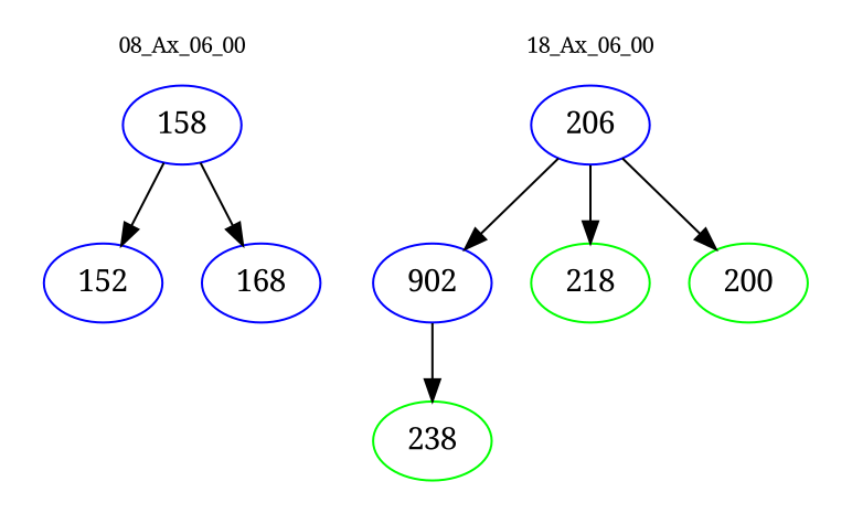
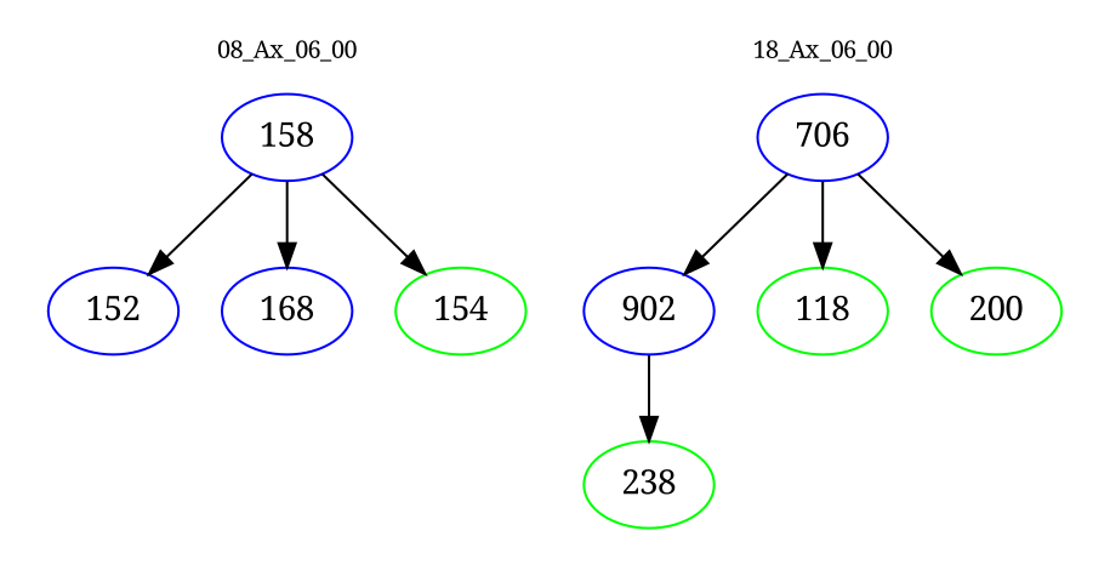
  digraph {
    fontname="Noto Serif"
    node [color=blue fontname="Noto Serif"]
    edge [color=black fontname="Noto Serif"]
    n1 [label=158]
    n2 [label=152]
    n3 [label=168]
-   n5 [label=206]
+   n4 [color=green label=154]
+   n5 [label=706]
    n6 [label=902]
-   n7 [color=green label=218]
+   n7 [color=green label=118]
    n8 [color=green label=200]
    n9 [color=green label=238]
    subgraph cluster_1 {
      color=white
      fontsize=10
      label="08_Ax_06_00"
      n1
      n2
      n3
+     n4
    }
    subgraph cluster_2 {
      color=white
      fontsize=10
      label="18_Ax_06_00"
      n5
      n6
      n7
      n8
      n9
    }
    n1 -> n2
    n1 -> n3
+   n1 -> n4
    n5 -> n6
    n5 -> n7
    n5 -> n8
    n6 -> n9
  }
